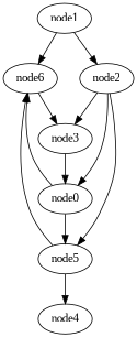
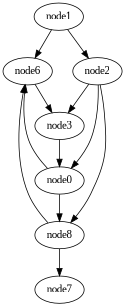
  digraph {
    fontname="Liberation Serif"
    node [fontname="Liberation Serif"]
    edge [fontname="Liberation Serif"]
    node6
    node3
-   node5
-   node7 [label=node4]
+   node5 [label=node8]
+   node7
    n5 [label=node0]
    node2
    node1
    node6 -> node3
    node3 -> n5
    node5 -> node6
    node5 -> node7
    n5 -> node6
    n5 -> node5
    node2 -> node3
    node2 -> node5
    node2 -> n5
    node1 -> node6
    node1 -> node2
  }
